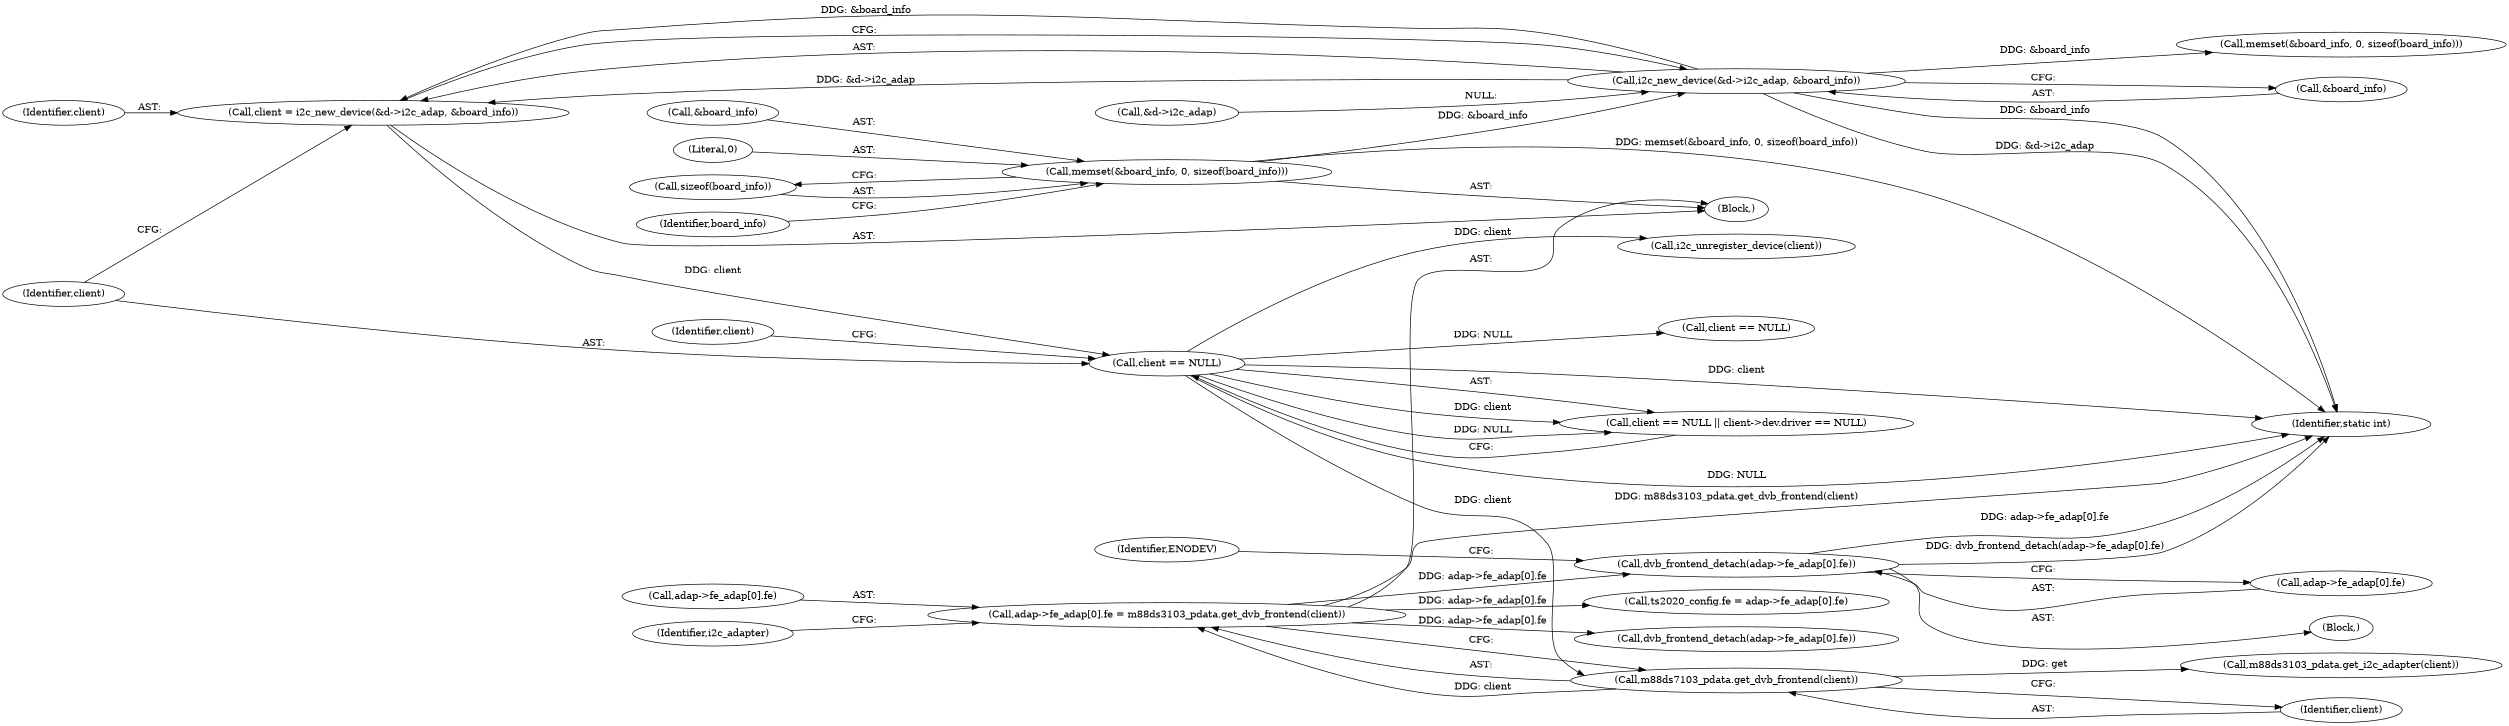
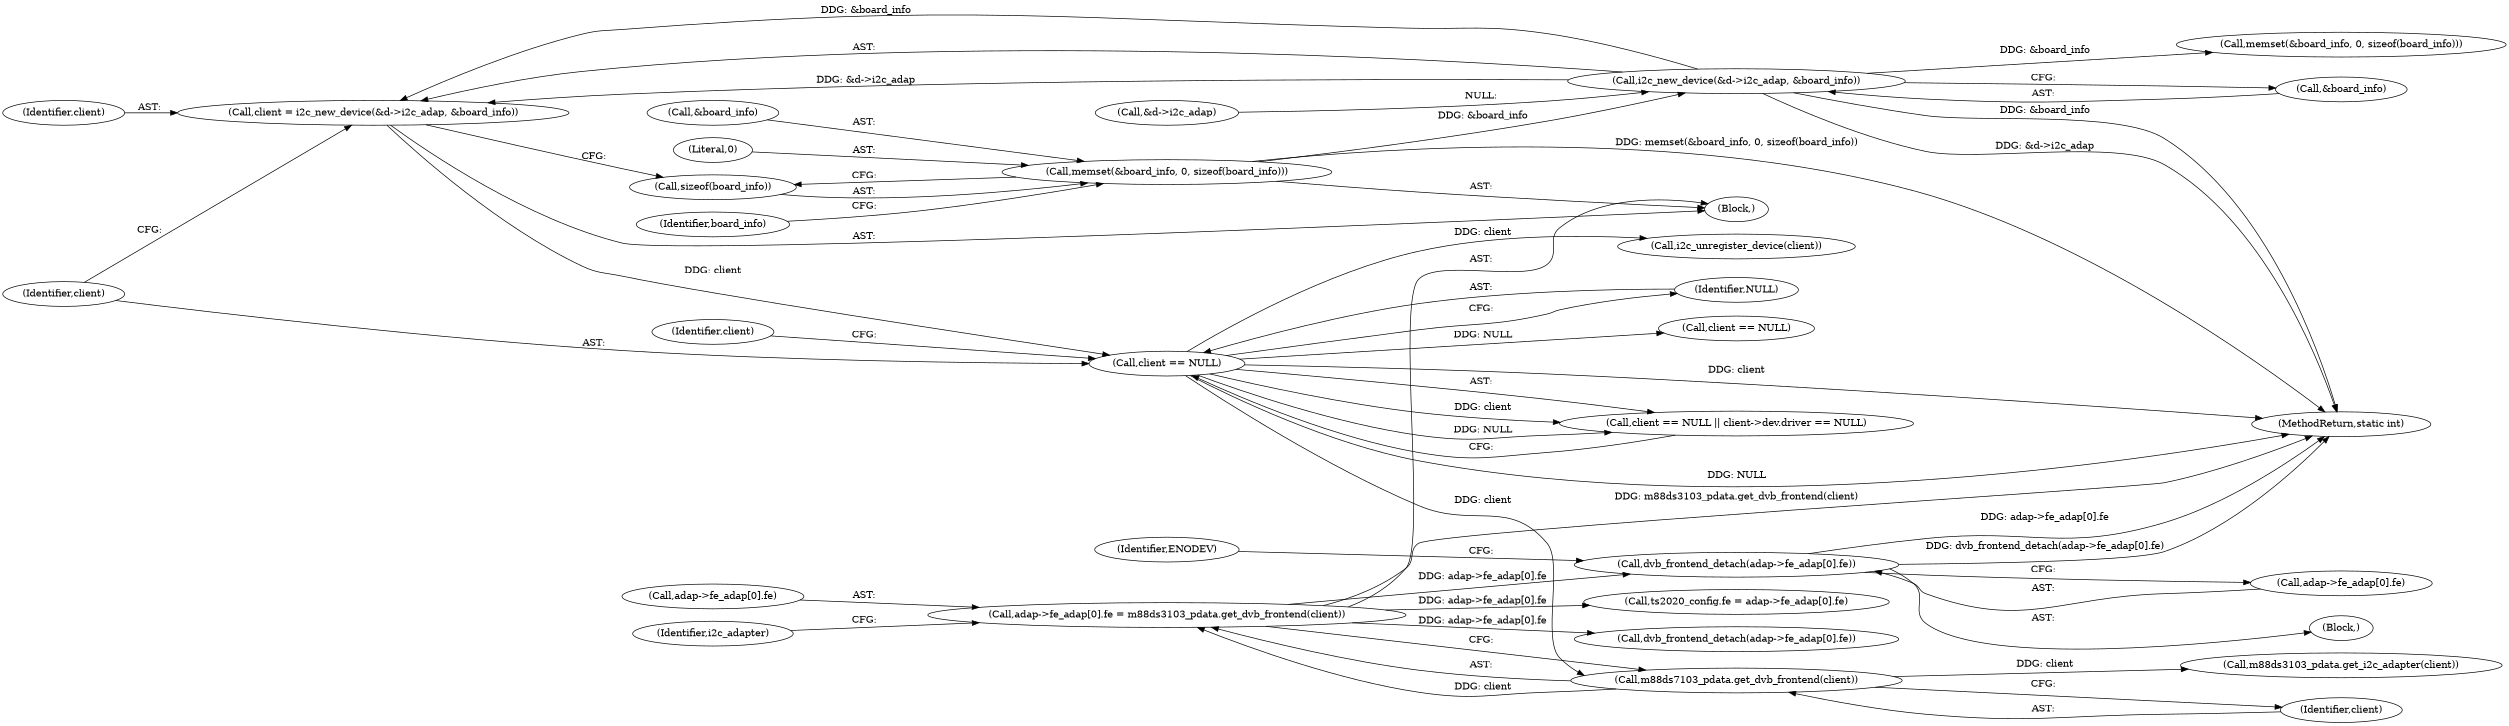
  digraph {
    rankdir=LR
    n1 [label="(Call,dvb_frontend_detach(adap->fe_adap[0].fe))"]
    n2 [label="(Block,)"]
-   n3 [label="(Identifier,static int)"]
+   n3 [label="(MethodReturn,static int)"]
    n4 [label="(Call,adap->fe_adap[0].fe)"]
    n5 [label="(Call,adap->fe_adap[0].fe = m88ds3103_pdata.get_dvb_frontend(client))"]
    n6 [label="(Call,m88ds7103_pdata.get_dvb_frontend(client))"]
    n7 [label="(Call,ts2020_config.fe = adap->fe_adap[0].fe)"]
    n8 [label="(Call,dvb_frontend_detach(adap->fe_adap[0].fe))"]
    n9 [label="(Block,)"]
    n10 [label="(Identifier,client)"]
    n11 [label="(Call,m88ds3103_pdata.get_i2c_adapter(client))"]
    n12 [label="(Call,client == NULL)"]
    n13 [label="(Call,client == NULL || client->dev.driver == NULL)"]
    n14 [label="(Call,i2c_unregister_device(client))"]
+   n15 [label="(Identifier,NULL)"]
    n16 [label="(Call,client == NULL)"]
    n17 [label="(Call,client = i2c_new_device(&d->i2c_adap, &board_info))"]
    n18 [label="(Call,i2c_new_device(&d->i2c_adap, &board_info))"]
    n19 [label="(Call,&board_info)"]
    n20 [label="(Call,memset(&board_info, 0, sizeof(board_info)))"]
    n21 [label="(Call,memset(&board_info, 0, sizeof(board_info)))"]
    n22 [label="(Call,sizeof(board_info))"]
    n23 [label="(Call,&board_info)"]
    n24 [label="(Identifier,i2c_adapter)"]
    n25 [label="(Call,&d->i2c_adap)"]
    n26 [label="(Identifier,client)"]
    n27 [label="(Call,adap->fe_adap[0].fe)"]
    n28 [label="(Identifier,client)"]
    n29 [label="(Identifier,ENODEV)"]
    n30 [label="(Literal,0)"]
    n31 [label="(Identifier,client)"]
    n32 [label="(Identifier,board_info)"]
    n1 -> n2 [label="AST: "]
    n1 -> n3 [label="DDG: adap->fe_adap[0].fe"]
    n1 -> n3 [label="DDG: dvb_frontend_detach(adap->fe_adap[0].fe)"]
    n1 -> n4 [label="CFG: "]
    n4 -> n1 [label="AST: "]
    n5 -> n1 [label="DDG: adap->fe_adap[0].fe"]
    n5 -> n3 [label="DDG: m88ds3103_pdata.get_dvb_frontend(client)"]
    n5 -> n6 [label="CFG: "]
    n5 -> n7 [label="DDG: adap->fe_adap[0].fe"]
    n5 -> n8 [label="DDG: adap->fe_adap[0].fe"]
    n5 -> n9 [label="AST: "]
    n6 -> n5 [label="AST: "]
    n6 -> n5 [label="DDG: client"]
    n6 -> n10 [label="CFG: "]
-   n6 -> n11 [label="DDG: get"]
+   n6 -> n11 [label="DDG: client"]
    n10 -> n6 [label="AST: "]
    n12 -> n3 [label="DDG: NULL"]
    n12 -> n3 [label="DDG: client"]
    n12 -> n6 [label="DDG: client"]
    n12 -> n13 [label="AST: "]
    n12 -> n13 [label="DDG: client"]
    n12 -> n13 [label="DDG: NULL"]
    n12 -> n14 [label="DDG: client"]
+   n12 -> n15 [label="CFG: "]
    n12 -> n16 [label="DDG: NULL"]
    n13 -> n12 [label="CFG: "]
+   n15 -> n12 [label="AST: "]
    n17 -> n9 [label="AST: "]
    n17 -> n12 [label="DDG: client"]
-   n17 -> n18 [label="CFG: "]
+   n17 -> n22 [label="CFG: "]
    n18 -> n3 [label="DDG: &board_info"]
    n18 -> n3 [label="DDG: &d->i2c_adap"]
    n18 -> n17 [label="AST: "]
    n18 -> n17 [label="DDG: &d->i2c_adap"]
    n18 -> n17 [label="DDG: &board_info"]
    n18 -> n19 [label="CFG: "]
    n18 -> n20 [label="DDG: &board_info"]
    n19 -> n18 [label="AST: "]
    n21 -> n3 [label="DDG: memset(&board_info, 0, sizeof(board_info))"]
    n21 -> n9 [label="AST: "]
    n21 -> n18 [label="DDG: &board_info"]
    n21 -> n22 [label="CFG: "]
    n22 -> n21 [label="AST: "]
    n23 -> n21 [label="AST: "]
    n24 -> n5 [label="CFG: "]
    n25 -> n18 [label="NULL: "]
    n26 -> n12 [label="CFG: "]
    n27 -> n5 [label="AST: "]
    n28 -> n12 [label="AST: "]
    n28 -> n17 [label="CFG: "]
    n29 -> n1 [label="CFG: "]
    n30 -> n21 [label="AST: "]
    n31 -> n17 [label="AST: "]
    n32 -> n21 [label="CFG: "]
  }
